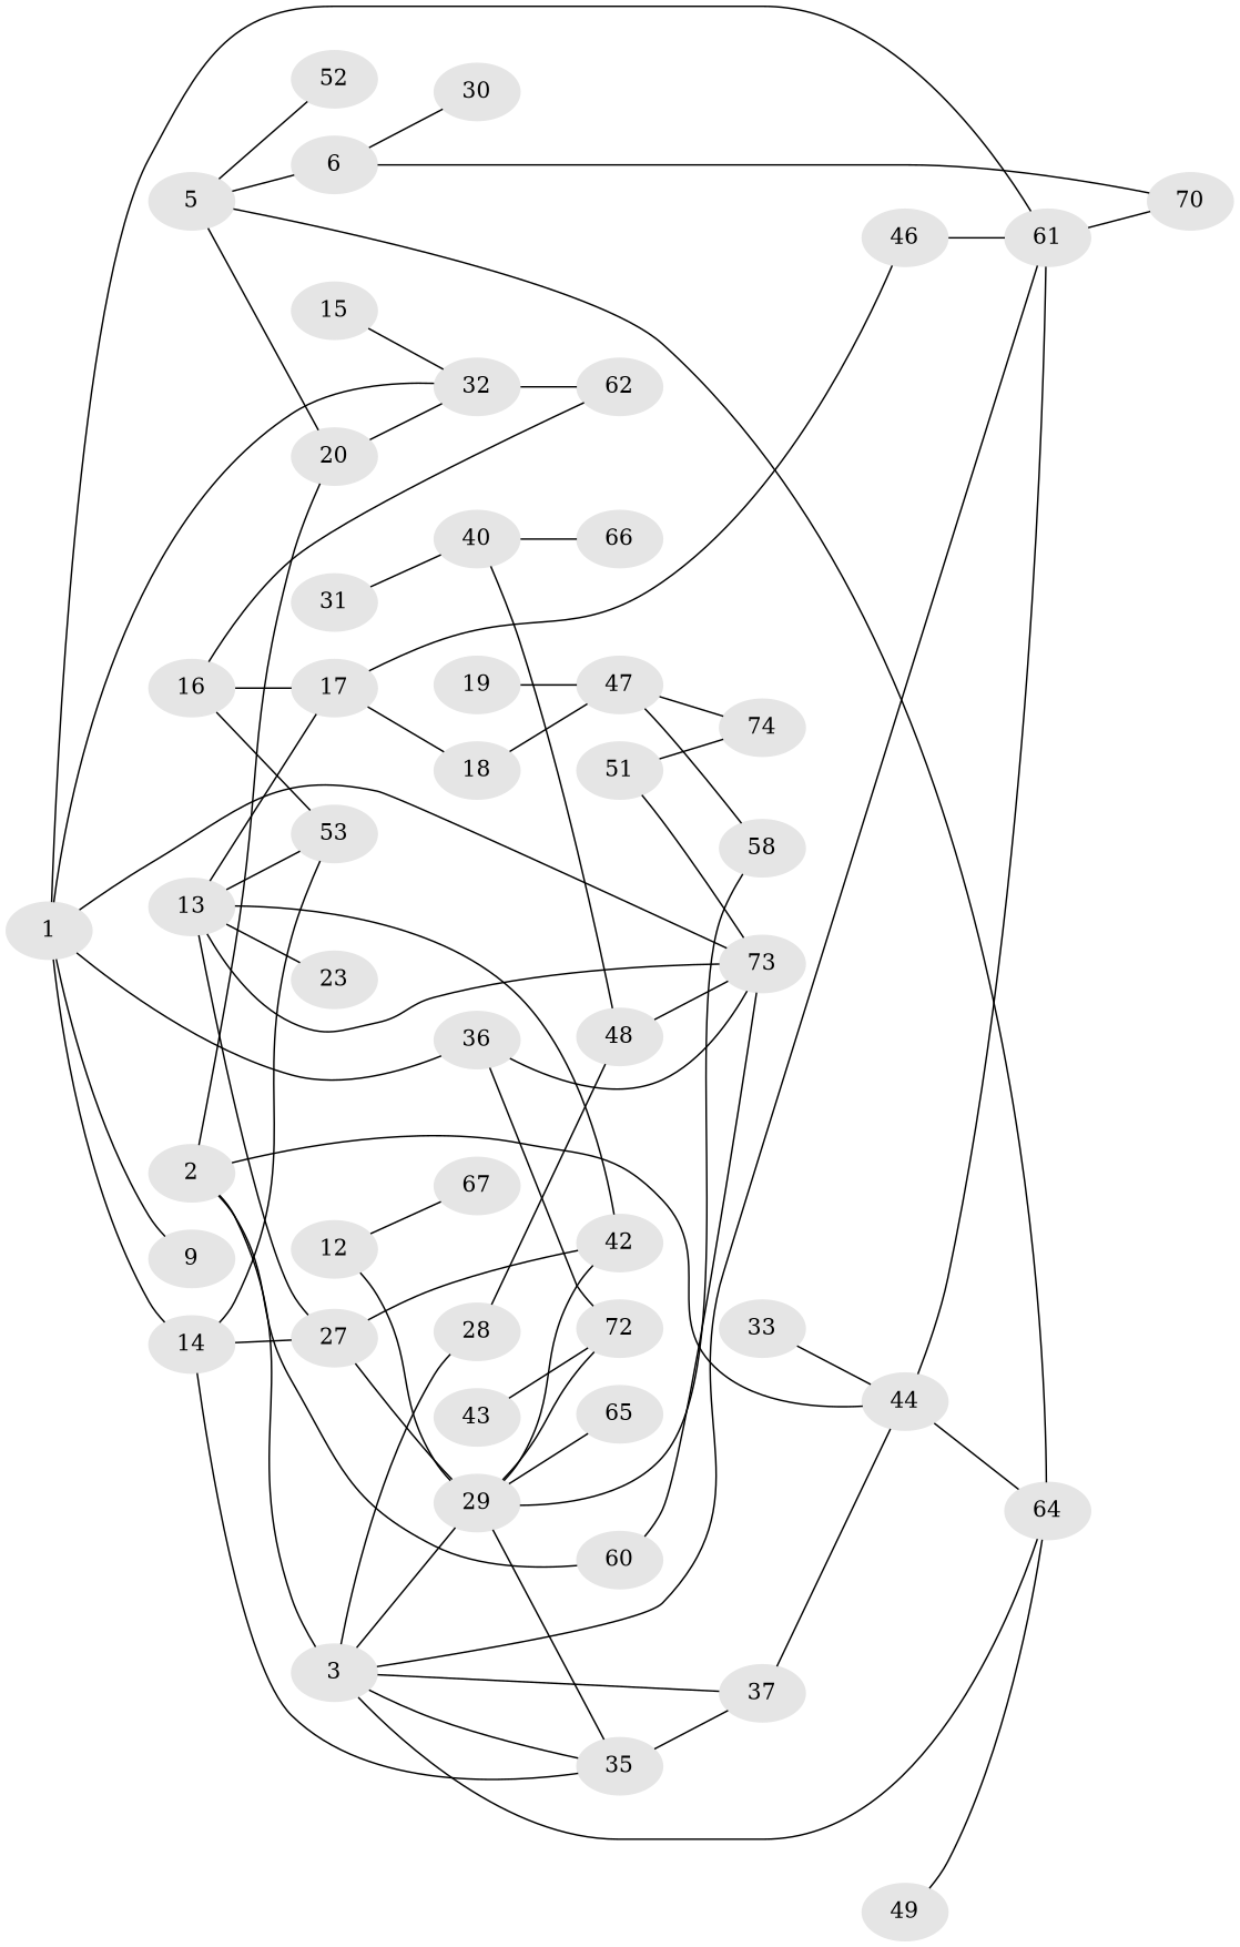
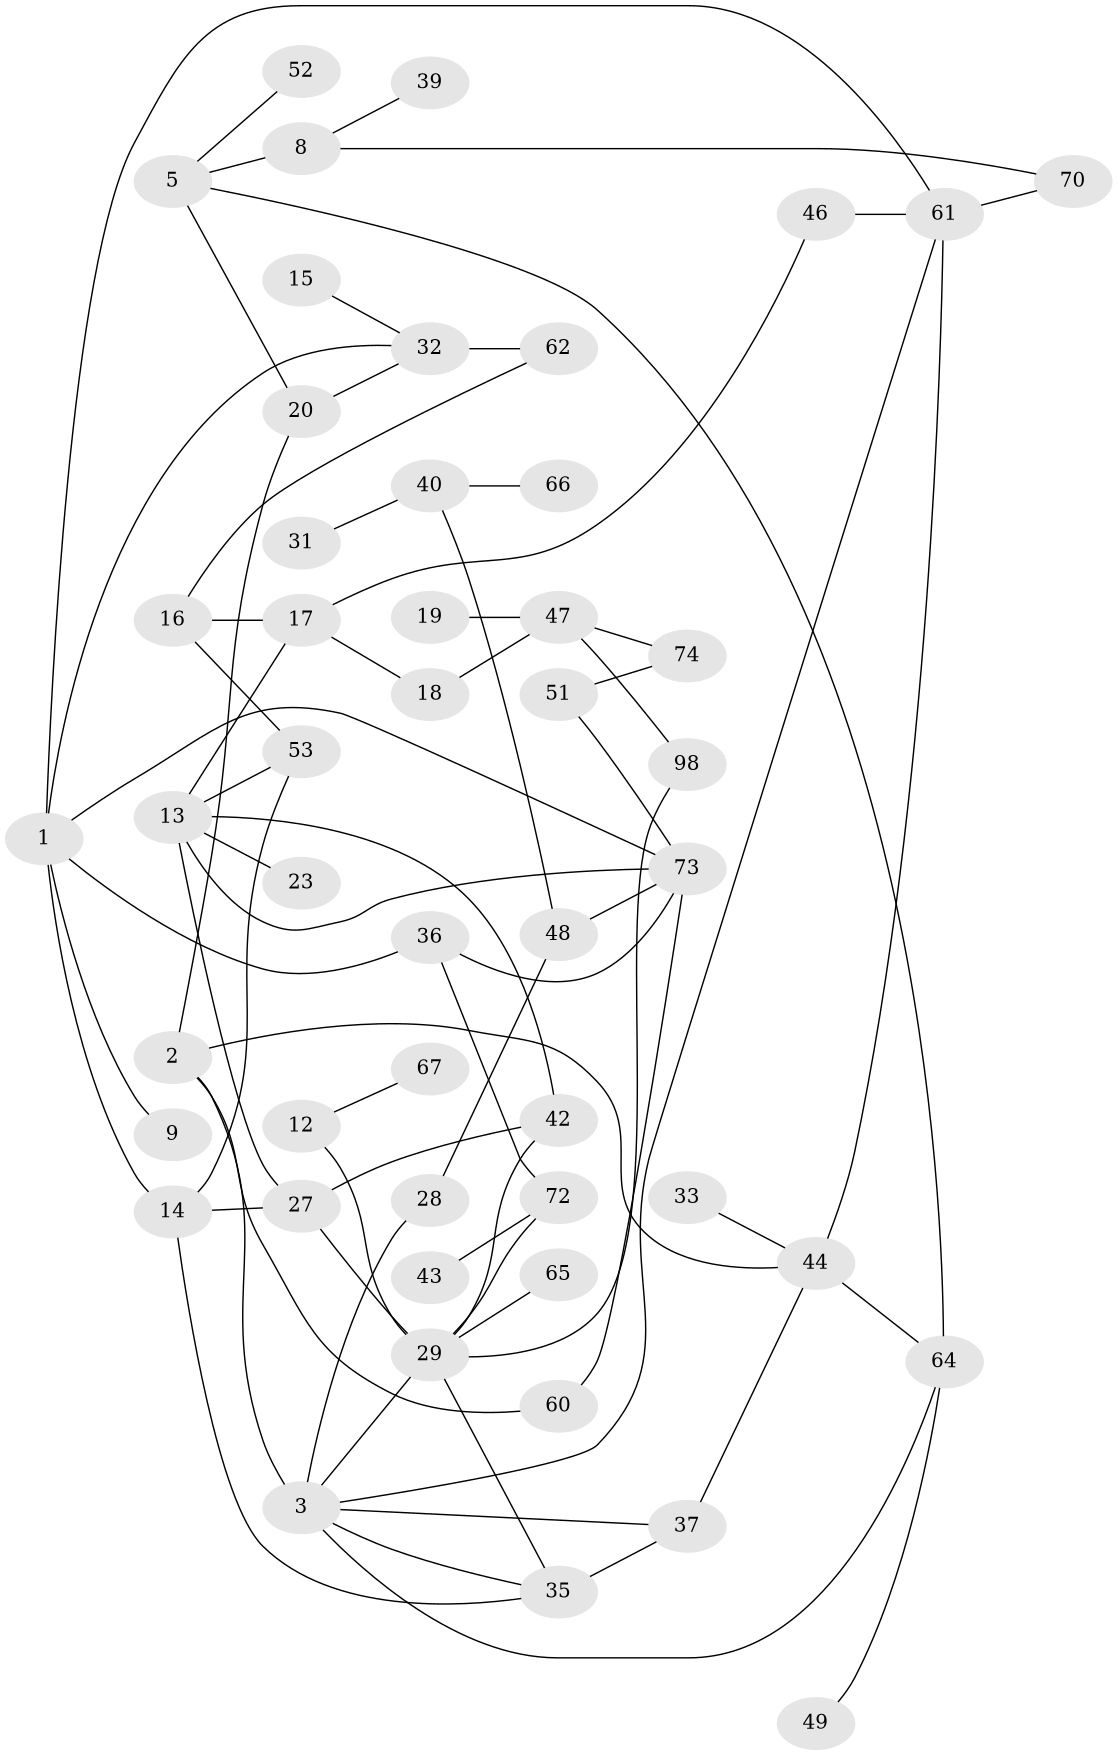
  graph {
    rankdir=LR
    node [color=gray90 style=filled]
    edge [weight=1.0]
    1
    9
    14
    32
    36
    61
    73
    35
    27
    53
    62
    72
    70
    2
    3
    20
    44
    60
    28
    29
    37
    64
    48
    42
-   58
+   58 [label=98]
    65
    5
-   8 [label=6]
+   8
    52
-   39 [label=30]
+   39
    12
    67
    13
    17
    23
    18
    46
    15
    16
    47
    74
    19
    31
    40
    66
    33
    43
    49
    51
    1 -- 9 [weight=2.0]
    1 -- 14
    1 -- 32
    1 -- 36
    1 -- 61
    1 -- 73 [weight=2.0]
    14 -- 35
    14 -- 27
    14 -- 53
    32 -- 62 [weight=2.0]
    36 -- 73
    36 -- 72
    61 -- 70
    35 -- 37
    27 -- 29
    27 -- 42
    2 -- 3
    2 -- 20
    2 -- 44
    2 -- 60
    3 -- 61
    3 -- 35 [weight=2.0]
    3 -- 28
    3 -- 29
    3 -- 37
    3 -- 64
    20 -- 32
    44 -- 61
    44 -- 64
    60 -- 73
    28 -- 48
    29 -- 35
    29 -- 72
    29 -- 42
    29 -- 58
    29 -- 65
    37 -- 44
    48 -- 73
    5 -- 20
    5 -- 64
    5 -- 8
    5 -- 52
    8 -- 70
    8 -- 39
    12 -- 29
    12 -- 67
    13 -- 73
    13 -- 27
    13 -- 53 [weight=2.0]
    13 -- 42
    13 -- 17
    13 -- 23
    17 -- 18
    17 -- 46
    18 -- 47 [weight=2.0]
    46 -- 61
    15 -- 32
    16 -- 53
    16 -- 62
    16 -- 17
    47 -- 58
    47 -- 74
    19 -- 47
    31 -- 40
    40 -- 48
    40 -- 66
    33 -- 44
    43 -- 72
    49 -- 64
    51 -- 73
    51 -- 74
  }
